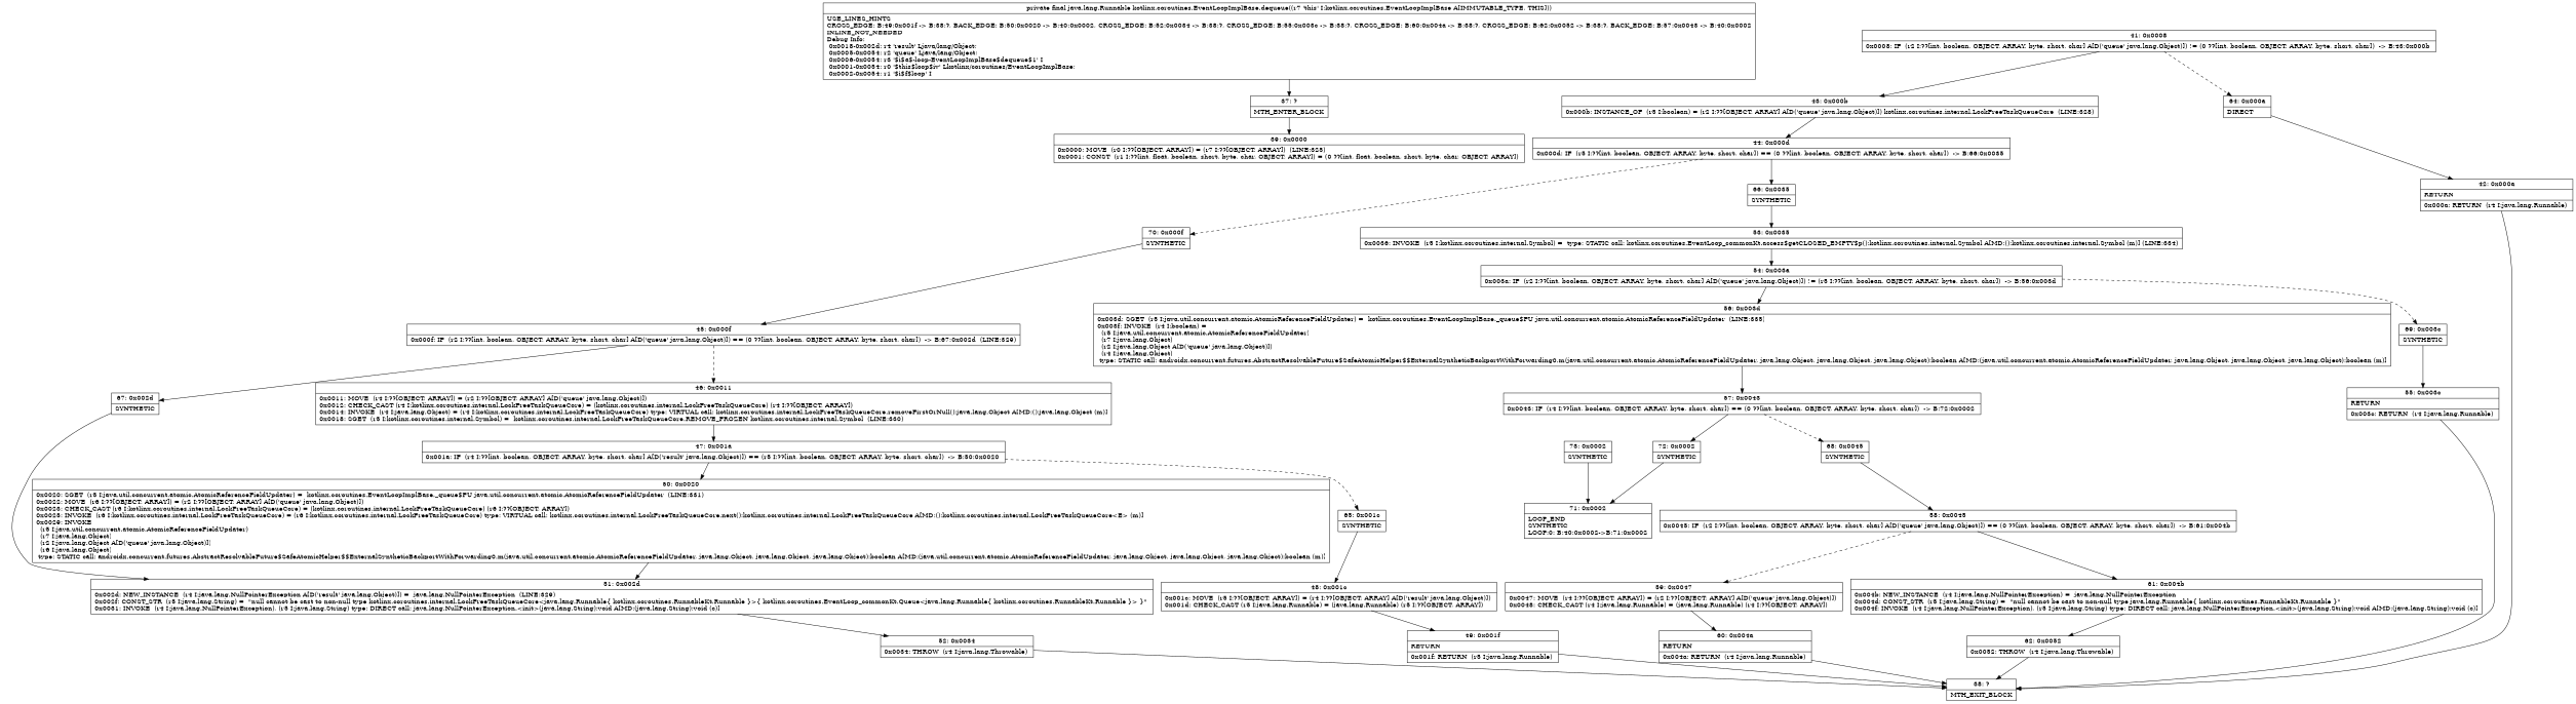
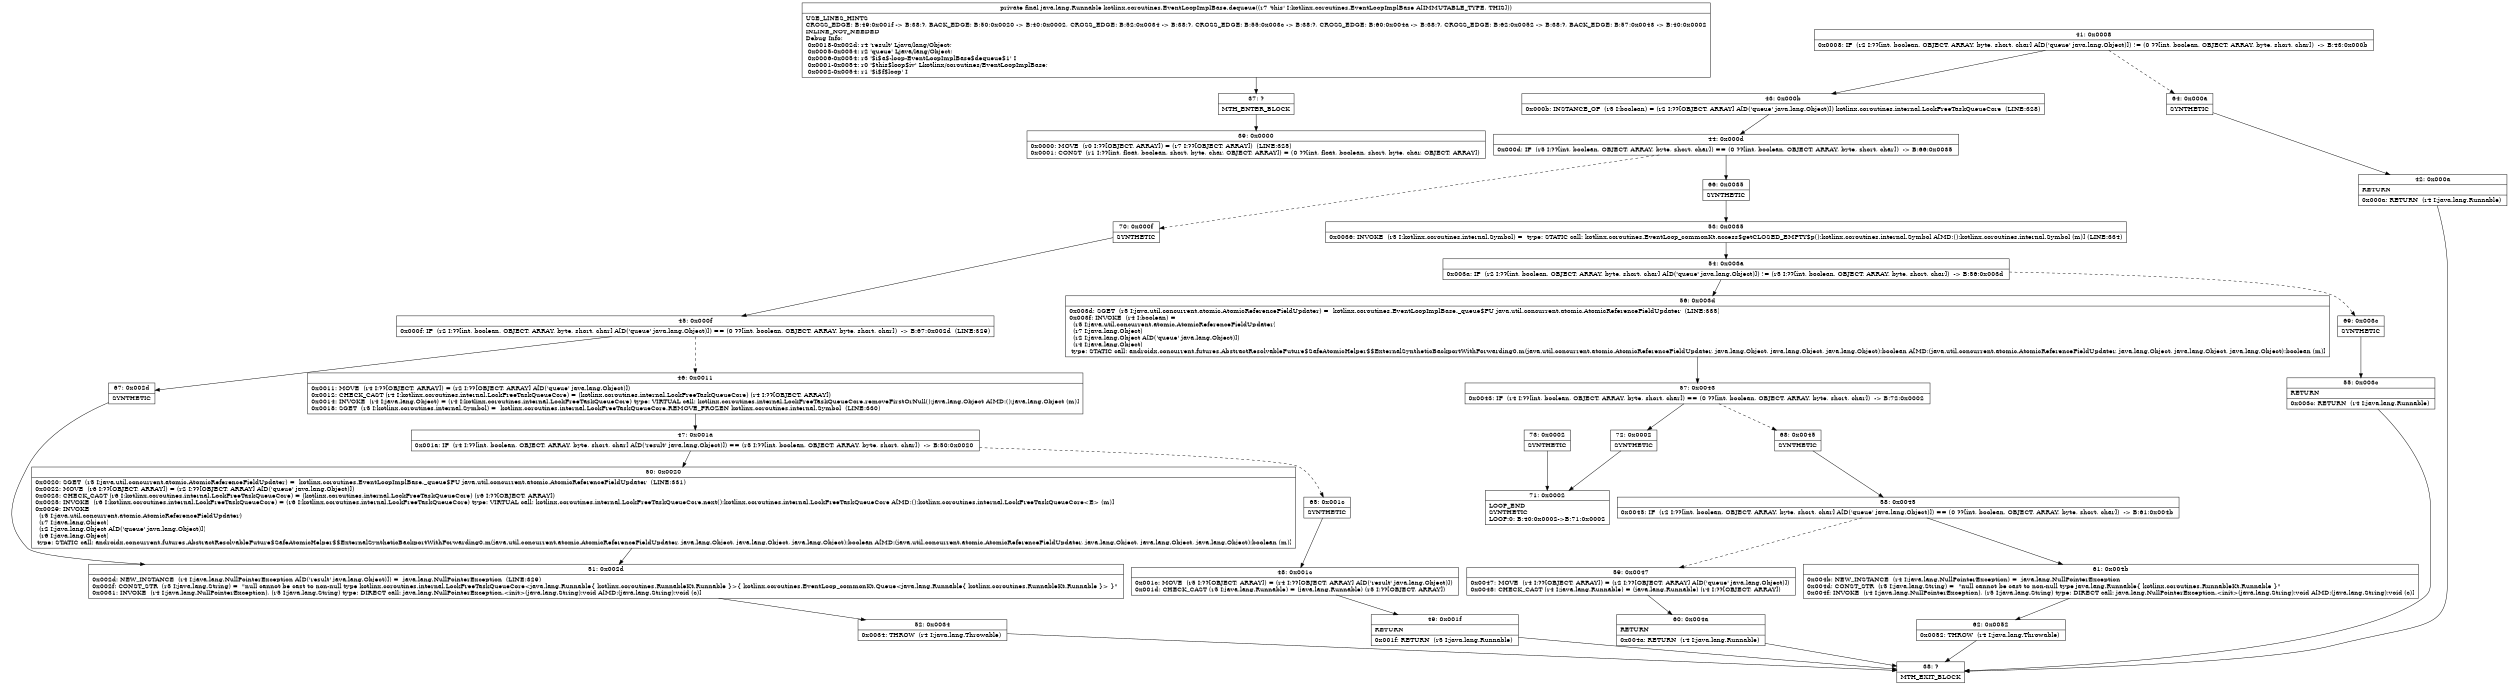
  digraph {
    node [shape=record]
    n1 [label="{37\:\ ?|MTH_ENTER_BLOCK\l}"]
    n2 [label="{39\:\ 0x0000|0x0000: MOVE  (r0 I:??[OBJECT, ARRAY]) = (r7 I:??[OBJECT, ARRAY])  (LINE:325)\l0x0001: CONST  (r1 I:??[int, float, boolean, short, byte, char, OBJECT, ARRAY]) = (0 ??[int, float, boolean, short, byte, char, OBJECT, ARRAY]) \l}"]
    n3 [label="{41\:\ 0x0008|0x0008: IF  (r2 I:??[int, boolean, OBJECT, ARRAY, byte, short, char] A[D('queue' java.lang.Object)]) != (0 ??[int, boolean, OBJECT, ARRAY, byte, short, char])  \-\> B:43:0x000b \l}"]
    n4 [label="{43\:\ 0x000b|0x000b: INSTANCE_OF  (r5 I:boolean) = (r2 I:??[OBJECT, ARRAY] A[D('queue' java.lang.Object)]) kotlinx.coroutines.internal.LockFreeTaskQueueCore  (LINE:328)\l}"]
-   n5 [label="{64\:\ 0x000a|DIRECT\l}"]
+   n5 [label="{64\:\ 0x000a|SYNTHETIC\l}"]
    n6 [label="{44\:\ 0x000d|0x000d: IF  (r5 I:??[int, boolean, OBJECT, ARRAY, byte, short, char]) == (0 ??[int, boolean, OBJECT, ARRAY, byte, short, char])  \-\> B:66:0x0035 \l}"]
    n7 [label="{42\:\ 0x000a|RETURN\l|0x000a: RETURN  (r4 I:java.lang.Runnable) \l}"]
    n8 [label="{66\:\ 0x0035|SYNTHETIC\l}"]
    n9 [label="{70\:\ 0x000f|SYNTHETIC\l}"]
    n10 [label="{53\:\ 0x0035|0x0036: INVOKE  (r5 I:kotlinx.coroutines.internal.Symbol) =  type: STATIC call: kotlinx.coroutines.EventLoop_commonKt.access$getCLOSED_EMPTY$p():kotlinx.coroutines.internal.Symbol A[MD:():kotlinx.coroutines.internal.Symbol (m)] (LINE:334)\l}"]
    n11 [label="{45\:\ 0x000f|0x000f: IF  (r2 I:??[int, boolean, OBJECT, ARRAY, byte, short, char] A[D('queue' java.lang.Object)]) == (0 ??[int, boolean, OBJECT, ARRAY, byte, short, char])  \-\> B:67:0x002d  (LINE:329)\l}"]
    n12 [label="{54\:\ 0x003a|0x003a: IF  (r2 I:??[int, boolean, OBJECT, ARRAY, byte, short, char] A[D('queue' java.lang.Object)]) != (r5 I:??[int, boolean, OBJECT, ARRAY, byte, short, char])  \-\> B:56:0x003d \l}"]
    n13 [label="{56\:\ 0x003d|0x003d: SGET  (r5 I:java.util.concurrent.atomic.AtomicReferenceFieldUpdater) =  kotlinx.coroutines.EventLoopImplBase._queue$FU java.util.concurrent.atomic.AtomicReferenceFieldUpdater  (LINE:335)\l0x003f: INVOKE  (r4 I:boolean) = \l  (r5 I:java.util.concurrent.atomic.AtomicReferenceFieldUpdater)\l  (r7 I:java.lang.Object)\l  (r2 I:java.lang.Object A[D('queue' java.lang.Object)])\l  (r4 I:java.lang.Object)\l type: STATIC call: androidx.concurrent.futures.AbstractResolvableFuture$SafeAtomicHelper$$ExternalSyntheticBackportWithForwarding0.m(java.util.concurrent.atomic.AtomicReferenceFieldUpdater, java.lang.Object, java.lang.Object, java.lang.Object):boolean A[MD:(java.util.concurrent.atomic.AtomicReferenceFieldUpdater, java.lang.Object, java.lang.Object, java.lang.Object):boolean (m)]\l}"]
    n14 [label="{69\:\ 0x003c|SYNTHETIC\l}"]
    n15 [label="{57\:\ 0x0043|0x0043: IF  (r4 I:??[int, boolean, OBJECT, ARRAY, byte, short, char]) == (0 ??[int, boolean, OBJECT, ARRAY, byte, short, char])  \-\> B:72:0x0002 \l}"]
    n16 [label="{55\:\ 0x003c|RETURN\l|0x003c: RETURN  (r4 I:java.lang.Runnable) \l}"]
    n17 [label="{68\:\ 0x0045|SYNTHETIC\l}"]
    n18 [label="{72\:\ 0x0002|SYNTHETIC\l}"]
    n19 [label="{58\:\ 0x0045|0x0045: IF  (r2 I:??[int, boolean, OBJECT, ARRAY, byte, short, char] A[D('queue' java.lang.Object)]) == (0 ??[int, boolean, OBJECT, ARRAY, byte, short, char])  \-\> B:61:0x004b \l}"]
    n20 [label="{71\:\ 0x0002|LOOP_END\lSYNTHETIC\lLOOP:0: B:40:0x0002\-\>B:71:0x0002\l}"]
    n21 [label="{59\:\ 0x0047|0x0047: MOVE  (r4 I:??[OBJECT, ARRAY]) = (r2 I:??[OBJECT, ARRAY] A[D('queue' java.lang.Object)]) \l0x0048: CHECK_CAST (r4 I:java.lang.Runnable) = (java.lang.Runnable) (r4 I:??[OBJECT, ARRAY]) \l}"]
    n22 [label="{61\:\ 0x004b|0x004b: NEW_INSTANCE  (r4 I:java.lang.NullPointerException) =  java.lang.NullPointerException \l0x004d: CONST_STR  (r5 I:java.lang.String) =  \"null cannot be cast to non\-null type java.lang.Runnable\{ kotlinx.coroutines.RunnableKt.Runnable \}\" \l0x004f: INVOKE  (r4 I:java.lang.NullPointerException), (r5 I:java.lang.String) type: DIRECT call: java.lang.NullPointerException.\<init\>(java.lang.String):void A[MD:(java.lang.String):void (c)]\l}"]
    n23 [label="{60\:\ 0x004a|RETURN\l|0x004a: RETURN  (r4 I:java.lang.Runnable) \l}"]
    n24 [label="{62\:\ 0x0052|0x0052: THROW  (r4 I:java.lang.Throwable) \l}"]
    n25 [label="{38\:\ ?|MTH_EXIT_BLOCK\l}"]
    n26 [label="{46\:\ 0x0011|0x0011: MOVE  (r4 I:??[OBJECT, ARRAY]) = (r2 I:??[OBJECT, ARRAY] A[D('queue' java.lang.Object)]) \l0x0012: CHECK_CAST (r4 I:kotlinx.coroutines.internal.LockFreeTaskQueueCore) = (kotlinx.coroutines.internal.LockFreeTaskQueueCore) (r4 I:??[OBJECT, ARRAY]) \l0x0014: INVOKE  (r4 I:java.lang.Object) = (r4 I:kotlinx.coroutines.internal.LockFreeTaskQueueCore) type: VIRTUAL call: kotlinx.coroutines.internal.LockFreeTaskQueueCore.removeFirstOrNull():java.lang.Object A[MD:():java.lang.Object (m)]\l0x0018: SGET  (r5 I:kotlinx.coroutines.internal.Symbol) =  kotlinx.coroutines.internal.LockFreeTaskQueueCore.REMOVE_FROZEN kotlinx.coroutines.internal.Symbol  (LINE:330)\l}"]
    n27 [label="{67\:\ 0x002d|SYNTHETIC\l}"]
    n28 [label="{47\:\ 0x001a|0x001a: IF  (r4 I:??[int, boolean, OBJECT, ARRAY, byte, short, char] A[D('result' java.lang.Object)]) == (r5 I:??[int, boolean, OBJECT, ARRAY, byte, short, char])  \-\> B:50:0x0020 \l}"]
    n29 [label="{51\:\ 0x002d|0x002d: NEW_INSTANCE  (r4 I:java.lang.NullPointerException A[D('result' java.lang.Object)]) =  java.lang.NullPointerException  (LINE:329)\l0x002f: CONST_STR  (r5 I:java.lang.String) =  \"null cannot be cast to non\-null type kotlinx.coroutines.internal.LockFreeTaskQueueCore\<java.lang.Runnable\{ kotlinx.coroutines.RunnableKt.Runnable \}\>\{ kotlinx.coroutines.EventLoop_commonKt.Queue\<java.lang.Runnable\{ kotlinx.coroutines.RunnableKt.Runnable \}\> \}\" \l0x0031: INVOKE  (r4 I:java.lang.NullPointerException), (r5 I:java.lang.String) type: DIRECT call: java.lang.NullPointerException.\<init\>(java.lang.String):void A[MD:(java.lang.String):void (c)]\l}"]
    n30 [label="{50\:\ 0x0020|0x0020: SGET  (r5 I:java.util.concurrent.atomic.AtomicReferenceFieldUpdater) =  kotlinx.coroutines.EventLoopImplBase._queue$FU java.util.concurrent.atomic.AtomicReferenceFieldUpdater  (LINE:331)\l0x0022: MOVE  (r6 I:??[OBJECT, ARRAY]) = (r2 I:??[OBJECT, ARRAY] A[D('queue' java.lang.Object)]) \l0x0023: CHECK_CAST (r6 I:kotlinx.coroutines.internal.LockFreeTaskQueueCore) = (kotlinx.coroutines.internal.LockFreeTaskQueueCore) (r6 I:??[OBJECT, ARRAY]) \l0x0025: INVOKE  (r6 I:kotlinx.coroutines.internal.LockFreeTaskQueueCore) = (r6 I:kotlinx.coroutines.internal.LockFreeTaskQueueCore) type: VIRTUAL call: kotlinx.coroutines.internal.LockFreeTaskQueueCore.next():kotlinx.coroutines.internal.LockFreeTaskQueueCore A[MD:():kotlinx.coroutines.internal.LockFreeTaskQueueCore\<E\> (m)]\l0x0029: INVOKE  \l  (r5 I:java.util.concurrent.atomic.AtomicReferenceFieldUpdater)\l  (r7 I:java.lang.Object)\l  (r2 I:java.lang.Object A[D('queue' java.lang.Object)])\l  (r6 I:java.lang.Object)\l type: STATIC call: androidx.concurrent.futures.AbstractResolvableFuture$SafeAtomicHelper$$ExternalSyntheticBackportWithForwarding0.m(java.util.concurrent.atomic.AtomicReferenceFieldUpdater, java.lang.Object, java.lang.Object, java.lang.Object):boolean A[MD:(java.util.concurrent.atomic.AtomicReferenceFieldUpdater, java.lang.Object, java.lang.Object, java.lang.Object):boolean (m)]\l}"]
    n31 [label="{65\:\ 0x001c|SYNTHETIC\l}"]
    n32 [label="{48\:\ 0x001c|0x001c: MOVE  (r5 I:??[OBJECT, ARRAY]) = (r4 I:??[OBJECT, ARRAY] A[D('result' java.lang.Object)]) \l0x001d: CHECK_CAST (r5 I:java.lang.Runnable) = (java.lang.Runnable) (r5 I:??[OBJECT, ARRAY]) \l}"]
    n33 [label="{73\:\ 0x0002|SYNTHETIC\l}"]
    n34 [label="{49\:\ 0x001f|RETURN\l|0x001f: RETURN  (r5 I:java.lang.Runnable) \l}"]
    n35 [label="{52\:\ 0x0034|0x0034: THROW  (r4 I:java.lang.Throwable) \l}"]
    n36 [label="{private final java.lang.Runnable kotlinx.coroutines.EventLoopImplBase.dequeue((r7 'this' I:kotlinx.coroutines.EventLoopImplBase A[IMMUTABLE_TYPE, THIS]))  | USE_LINES_HINTS\lCROSS_EDGE: B:49:0x001f \-\> B:38:?, BACK_EDGE: B:50:0x0020 \-\> B:40:0x0002, CROSS_EDGE: B:52:0x0034 \-\> B:38:?, CROSS_EDGE: B:55:0x003c \-\> B:38:?, CROSS_EDGE: B:60:0x004a \-\> B:38:?, CROSS_EDGE: B:62:0x0052 \-\> B:38:?, BACK_EDGE: B:57:0x0043 \-\> B:40:0x0002\lINLINE_NOT_NEEDED\lDebug Info:\l  0x0018\-0x002d: r4 'result' Ljava\/lang\/Object;\l  0x0005\-0x0054: r2 'queue' Ljava\/lang\/Object;\l  0x0006\-0x0054: r3 '$i$a$\-loop\-EventLoopImplBase$dequeue$1' I\l  0x0001\-0x0054: r0 '$this$loop$iv' Lkotlinx\/coroutines\/EventLoopImplBase;\l  0x0002\-0x0054: r1 '$i$f$loop' I\l}"]
    n1 -> n2
    n3 -> n4
    n3 -> n5 [style=dashed]
    n4 -> n6
    n5 -> n7
    n6 -> n8
    n6 -> n9 [style=dashed]
    n7 -> n25
    n8 -> n10
    n9 -> n11
    n10 -> n12
    n11 -> n26 [style=dashed]
    n11 -> n27
    n12 -> n13
    n12 -> n14 [style=dashed]
    n13 -> n15
    n14 -> n16
    n15 -> n17 [style=dashed]
    n15 -> n18
    n16 -> n25
    n17 -> n19
    n18 -> n20
    n19 -> n21 [style=dashed]
    n19 -> n22
    n21 -> n23
    n22 -> n24
    n23 -> n25
    n24 -> n25
    n26 -> n28
    n27 -> n29
    n28 -> n30
    n28 -> n31 [style=dashed]
    n29 -> n35
    n30 -> n29
    n31 -> n32
    n32 -> n34
    n33 -> n20
    n34 -> n25
    n35 -> n25
    n36 -> n1
  }
